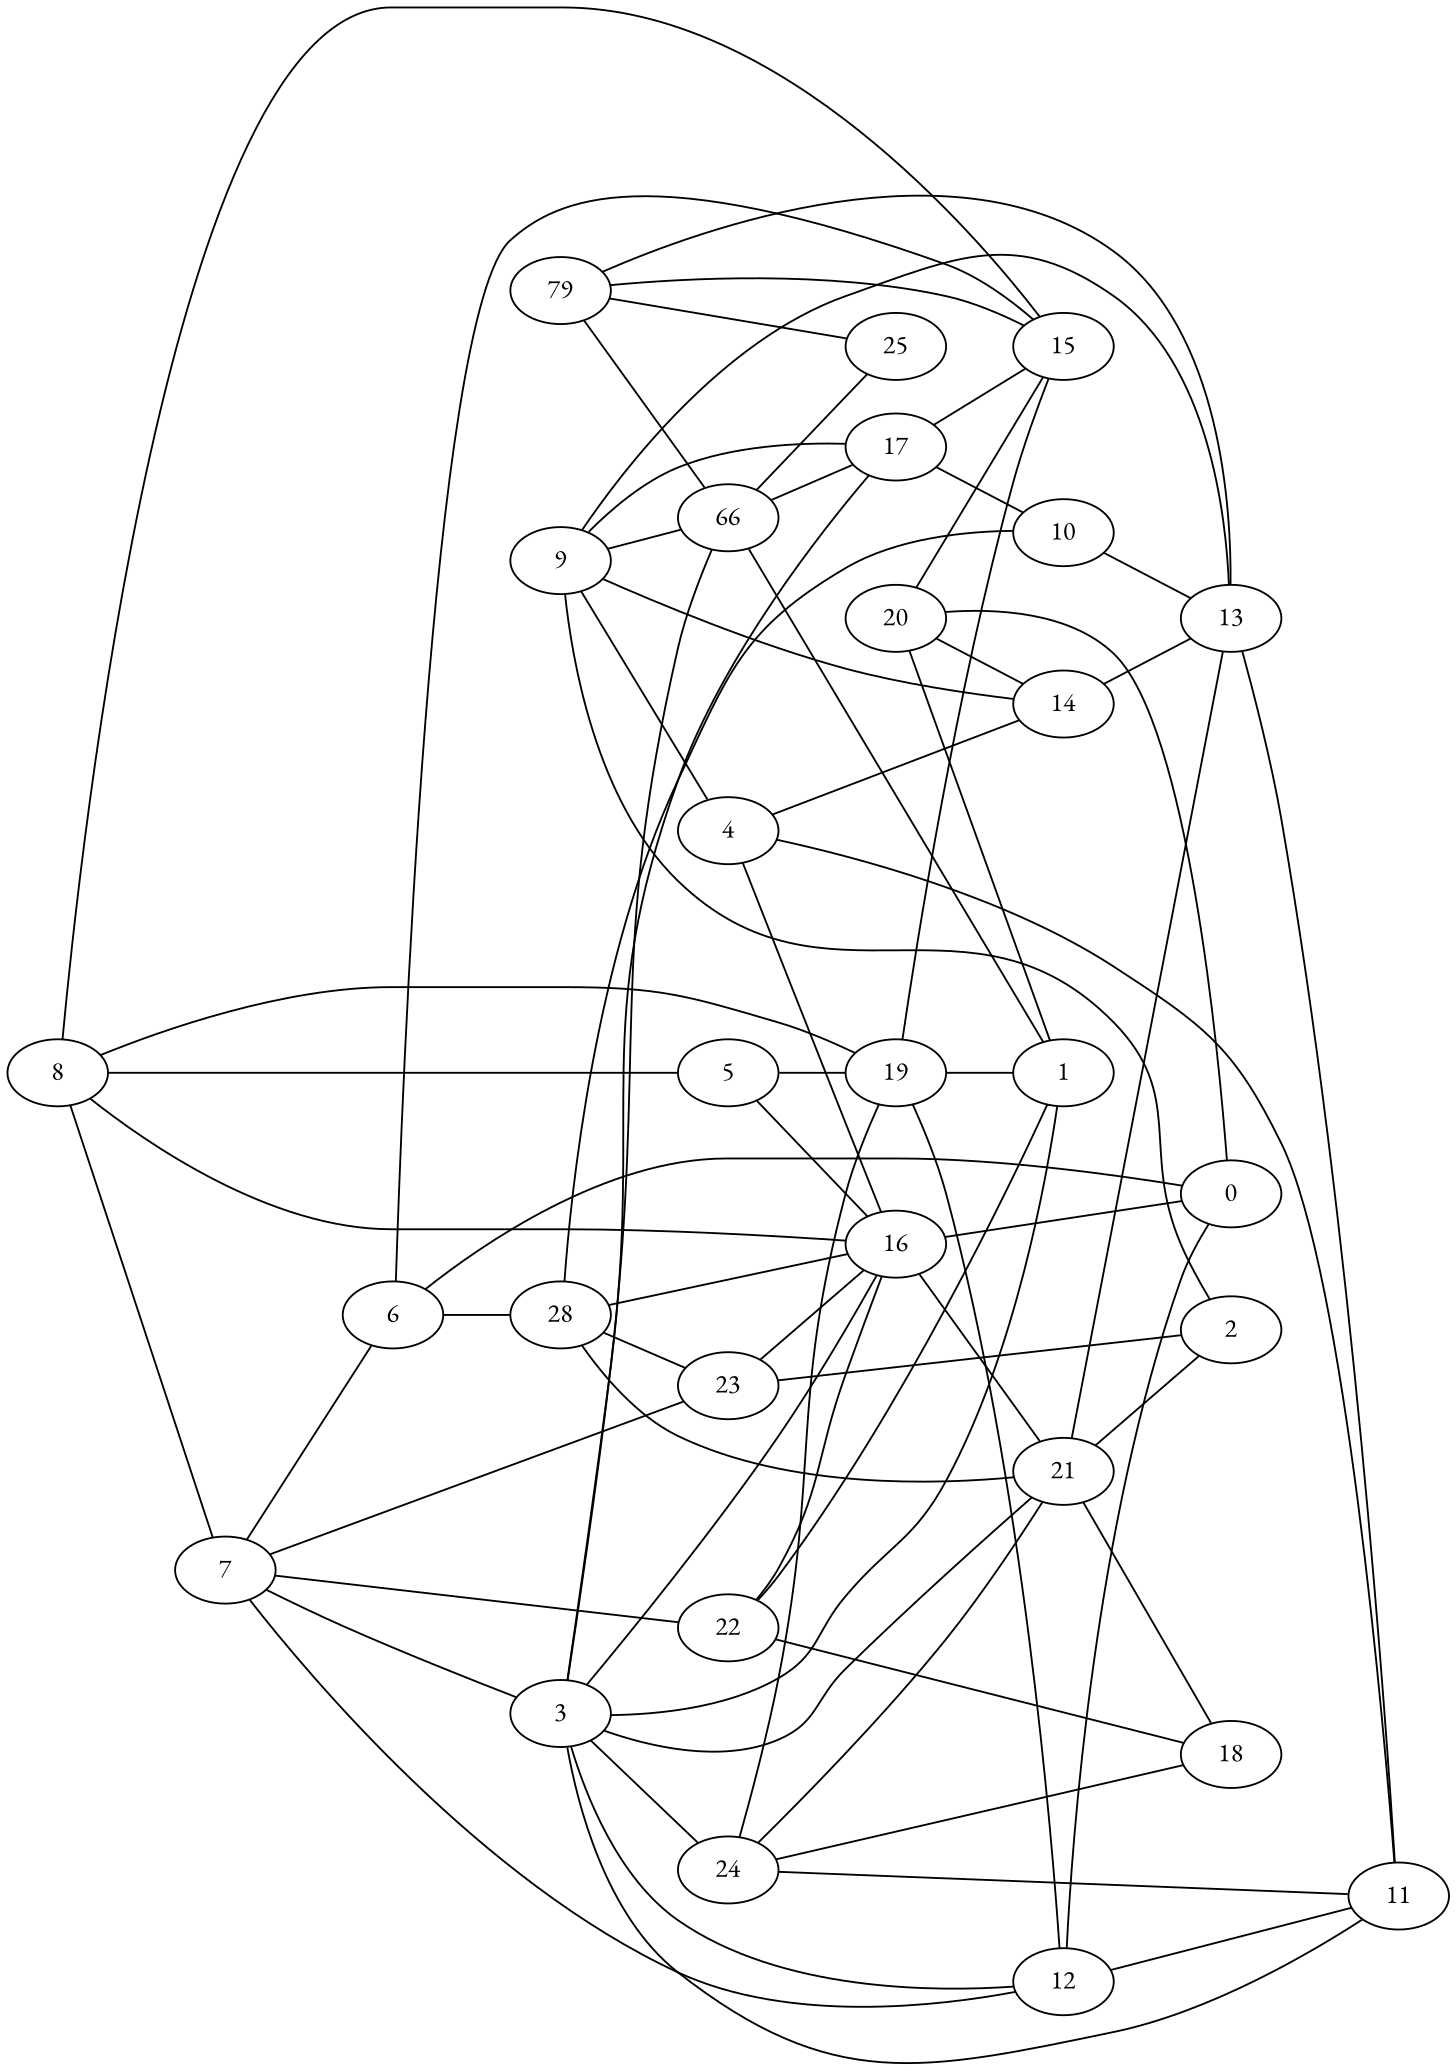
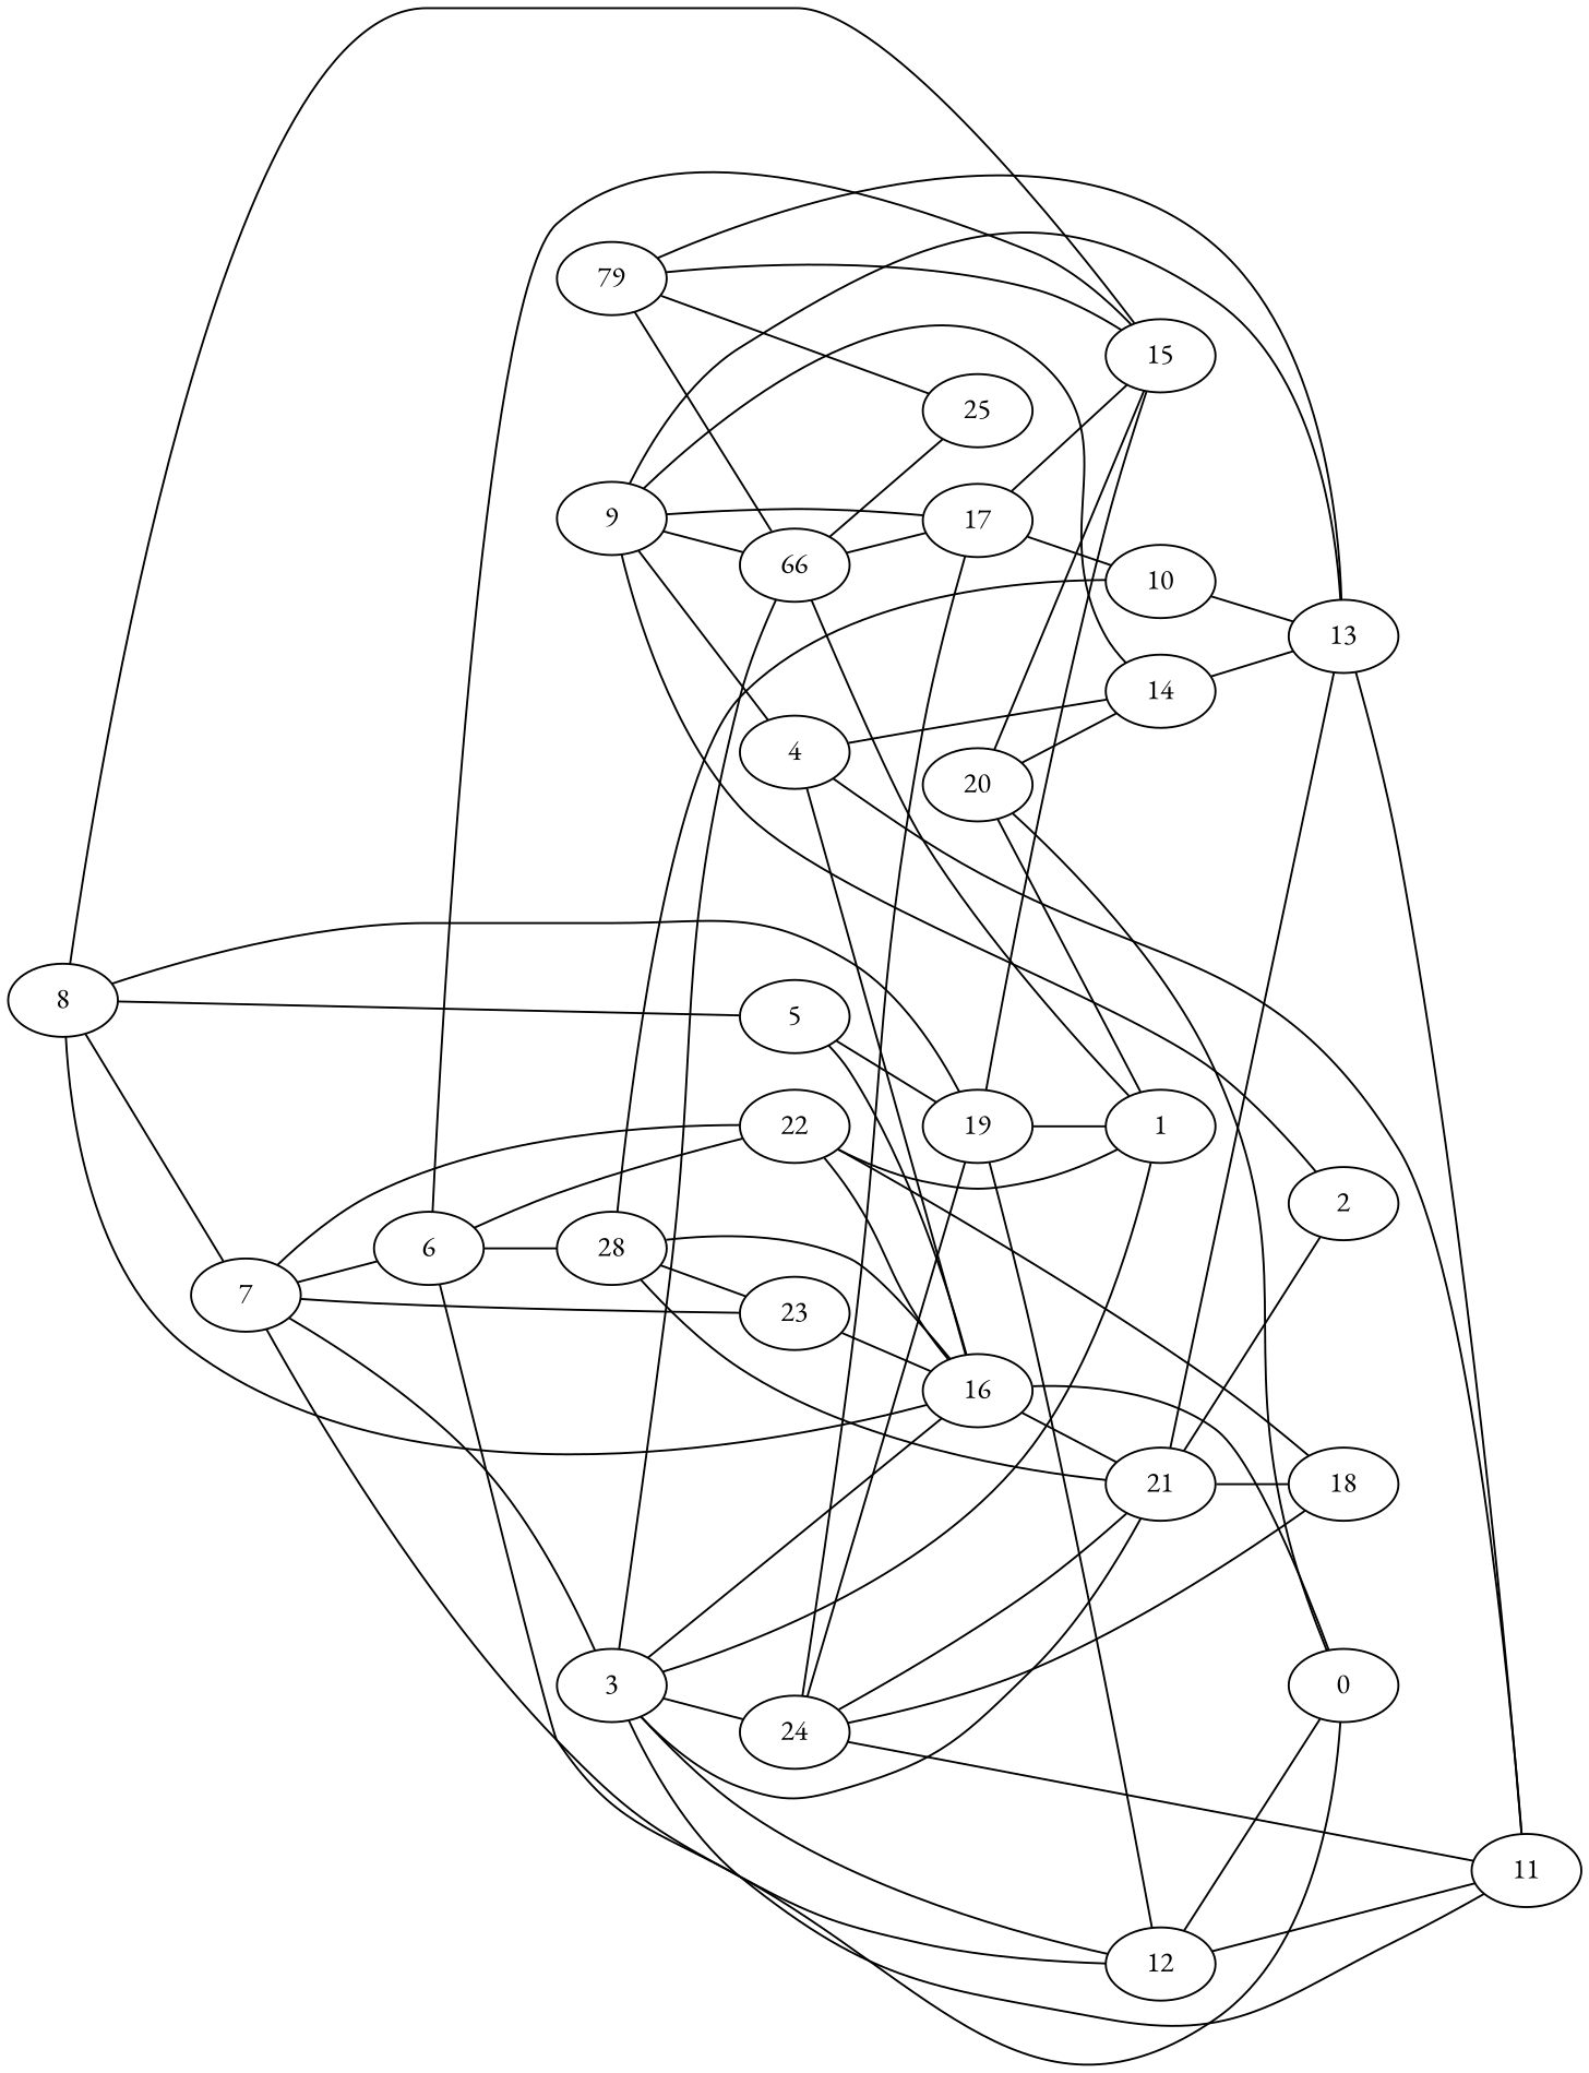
  digraph {
    fontname="EB Garamond"
    rankdir=LR
    node [fontname="EB Garamond"]
    edge [color=black dir=none fontname="EB Garamond"]
    24
    19
    21
    11
    17
    18
    15
    12
    1
    13
    2
    28
    10
    16
    23
    14
    0
    9
    n19 [label=66]
    4
    25
    22
    20
    n24 [label=79]
    7
    3
    6
    5
    8
    subgraph sub_1 {
      24
      19
      21
      11
      17
      18
      15
      12
      1
      13
      2
      28
      10
      16
      23
      14
      0
      9
      n19
      4
      25
      22
      20
      n24
      7
      3
      6
      5
      8
    }
    24 -> 19
    24 -> 21
    24 -> 11
-   3 -> 17
+   24 -> 17
    24 -> 18
    19 -> 15
    19 -> 12
    19 -> 1
    21 -> 18
    21 -> 13
    21 -> 2
    17 -> 15
    17 -> 10
    12 -> 11
    12 -> 0
    13 -> 11
    28 -> 21
    28 -> 10
    28 -> 16
    28 -> 23
    10 -> 13
    16 -> 21
    16 -> 0
-   23 -> 2
    23 -> 16
    14 -> 13
    9 -> 17
    9 -> 13
    9 -> 2
    9 -> 14
    9 -> n19
    9 -> 4
    n19 -> 17
    n19 -> 1
    n19 -> 25
    4 -> 11
    4 -> 16
    4 -> 14
    22 -> 18
    22 -> 1
    22 -> 16
    20 -> 15
    20 -> 1
    20 -> 14
    20 -> 0
    n24 -> 15
    n24 -> 13
    n24 -> n19
    n24 -> 25
    7 -> 12
    7 -> 23
    7 -> 22
    7 -> 3
    7 -> 6
    3 -> 24
    3 -> 21
    3 -> 11
    3 -> 12
    3 -> 1
    3 -> 16
    3 -> n19
    6 -> 15
    6 -> 28
    6 -> 0
+   6 -> 22
    5 -> 19
    5 -> 16
    8 -> 19
    8 -> 15
    8 -> 16
    8 -> 7
    8 -> 5
  }
